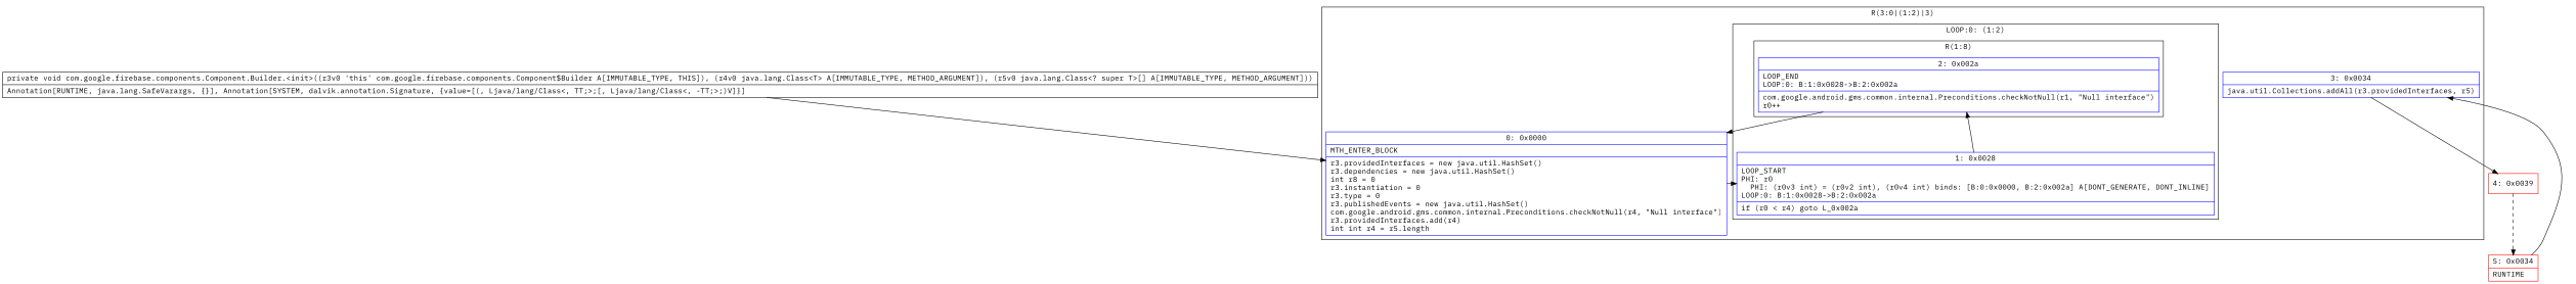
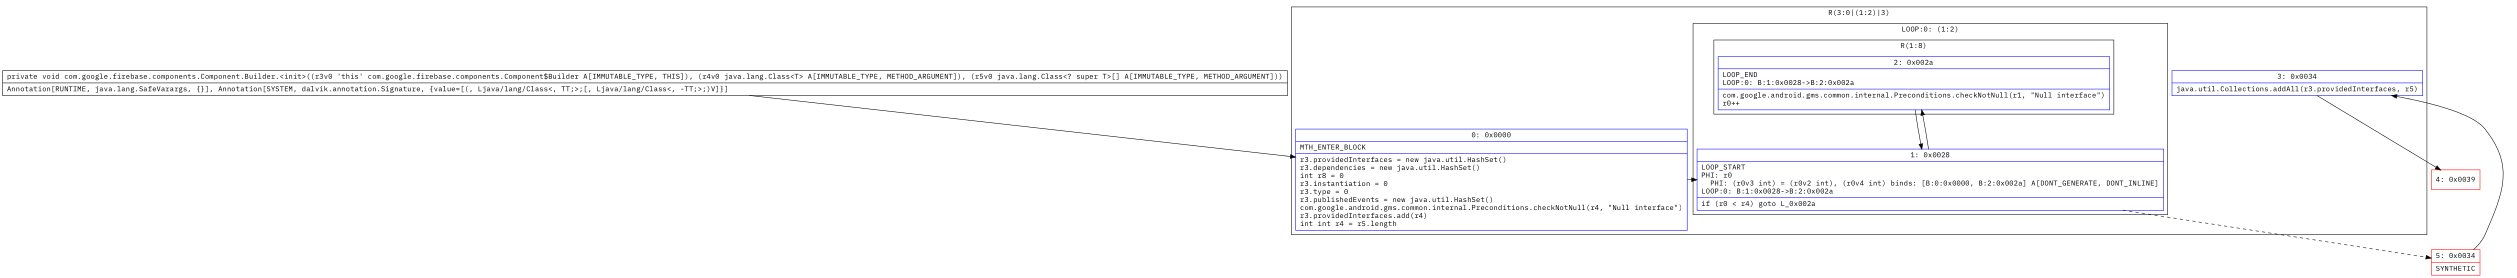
  digraph {
    fontname="IBM Plex Mono"
    node [color=blue fontname="IBM Plex Mono" shape=record]
    edge [fontname="IBM Plex Mono"]
    n1 [label="{2\:\ 0x002a|LOOP_END\lLOOP:0: B:1:0x0028\-\>B:2:0x002a\l|com.google.android.gms.common.internal.Preconditions.checkNotNull(r1, \"Null interface\")\lr0++\l}"]
    n2 [label="{1\:\ 0x0028|LOOP_START\lPHI: r0 \l  PHI: (r0v3 int) = (r0v2 int), (r0v4 int) binds: [B:0:0x0000, B:2:0x002a] A[DONT_GENERATE, DONT_INLINE]\lLOOP:0: B:1:0x0028\-\>B:2:0x002a\l|if (r0 \< r4) goto L_0x002a\l}"]
    n3 [label="{0\:\ 0x0000|MTH_ENTER_BLOCK\l|r3.providedInterfaces = new java.util.HashSet()\lr3.dependencies = new java.util.HashSet()\lint r8 = 0\lr3.instantiation = 0\lr3.type = 0\lr3.publishedEvents = new java.util.HashSet()\lcom.google.android.gms.common.internal.Preconditions.checkNotNull(r4, \"Null interface\")\lr3.providedInterfaces.add(r4)\lint int r4 = r5.length\l}"]
    n4 [label="{3\:\ 0x0034|java.util.Collections.addAll(r3.providedInterfaces, r5)\l}"]
-   n5 [color=red label="{5\:\ 0x0034|RUNTIME\l}"]
+   n5 [color=red label="{5\:\ 0x0034|SYNTHETIC\l}"]
    n6 [color=red label="{4\:\ 0x0039}"]
    n7 [label="{private void com.google.firebase.components.Component.Builder.\<init\>((r3v0 'this' com.google.firebase.components.Component$Builder A[IMMUTABLE_TYPE, THIS]), (r4v0 java.lang.Class\<T\> A[IMMUTABLE_TYPE, METHOD_ARGUMENT]), (r5v0 java.lang.Class\<? super T\>[] A[IMMUTABLE_TYPE, METHOD_ARGUMENT]))  | Annotation[RUNTIME, java.lang.SafeVarargs, \{\}], Annotation[SYSTEM, dalvik.annotation.Signature, \{value=[(, Ljava\/lang\/Class\<, TT;\>;[, Ljava\/lang\/Class\<, \-TT;\>;)V]\}]\l}" color=""]
    subgraph cluster_1 {
      label="R(3:0|(1:2)|3)"
      n3
      n4
      subgraph cluster_2 {
        label="LOOP:0: (1:2)"
        n2
        subgraph cluster_3 {
          label="R(1:8)"
          n1
        }
      }
    }
-   n1 -> n3
+   n1 -> n2
    n2 -> n1
-   n6 -> n5 [style=dashed]
+   n2 -> n5 [style=dashed]
    n3 -> n2
    n4 -> n6
    n5 -> n4
    n7 -> n3
  }
